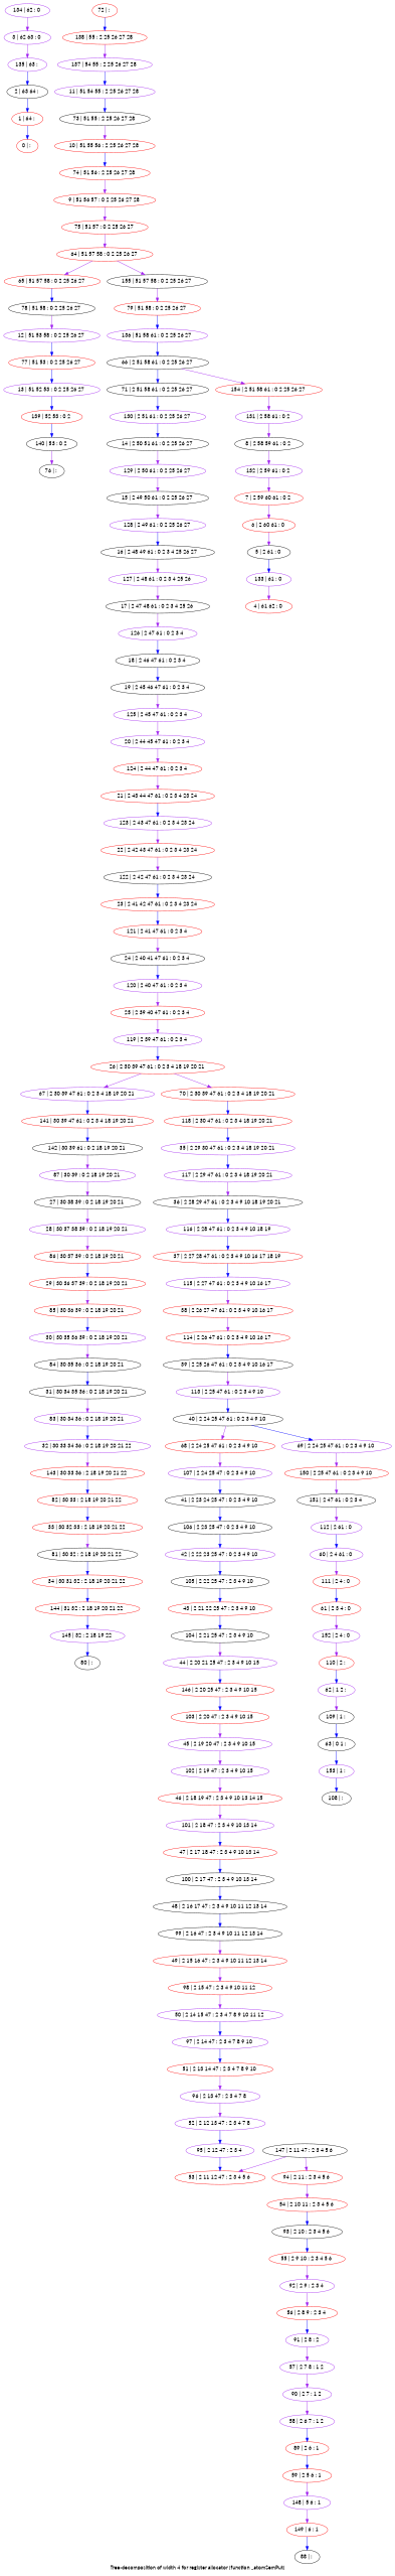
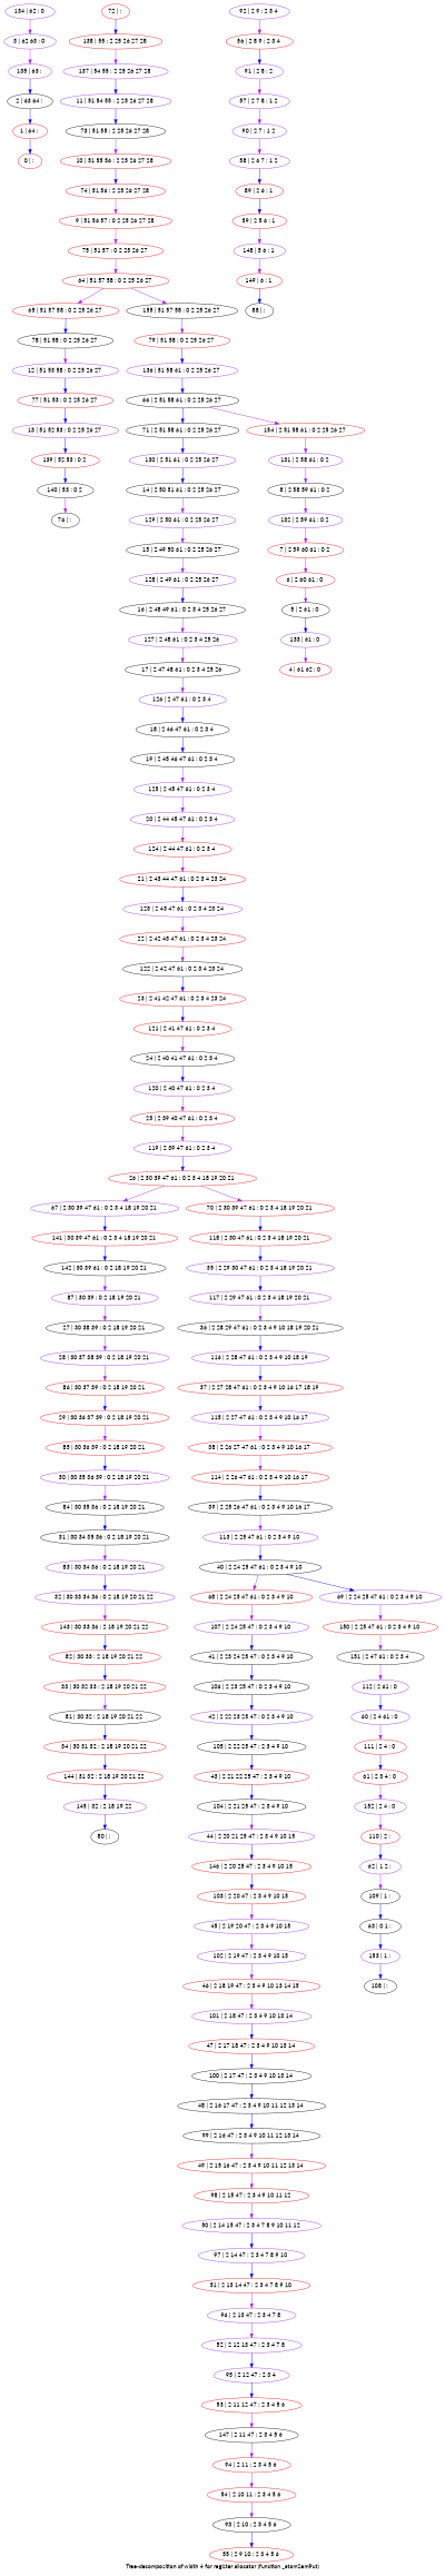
  digraph {
    fontname=Lato
    label="Tree-decomposition of width 4 for register allocator (function _atomSemPut)"
    node [color=red fontname=Lato]
    edge [color=purple fontname=Lato]
    n1 [label="0 | : "]
    n2 [label="1 | 64 : "]
    n3 [color=black label="2 | 63 64 : "]
    n4 [color=purple label="3 | 62 63 : 0 "]
    n5 [color=purple label="135 | 63 : "]
    n6 [label="4 | 61 62 : 0 "]
    n7 [color=purple label="134 | 62 : 0 "]
    n8 [color=black label="5 | 2 61 : 0 "]
    n9 [color=purple label="133 | 61 : 0 "]
    n10 [label="6 | 2 60 61 : 0 "]
    n11 [label="7 | 2 59 60 61 : 0 2 "]
    n12 [color=black label="8 | 2 58 59 61 : 0 2 "]
    n13 [color=purple label="132 | 2 59 61 : 0 2 "]
    n14 [label="9 | 51 56 57 : 0 2 25 26 27 28 "]
    n15 [label="75 | 51 57 : 0 2 25 26 27 "]
    n16 [label="64 | 51 57 58 : 0 2 25 26 27 "]
    n17 [label="10 | 51 55 56 : 2 25 26 27 28 "]
    n18 [label="74 | 51 56 : 2 25 26 27 28 "]
    n19 [color=purple label="11 | 51 54 55 : 2 25 26 27 28 "]
    n20 [color=black label="73 | 51 55 : 2 25 26 27 28 "]
    n21 [color=purple label="12 | 51 53 58 : 0 2 25 26 27 "]
    n22 [label="77 | 51 53 : 0 2 25 26 27 "]
    n23 [color=purple label="13 | 51 52 53 : 0 2 25 26 27 "]
    n24 [label="139 | 52 53 : 0 2 "]
    n25 [color=black label="140 | 53 : 0 2 "]
    n26 [color=black label="14 | 2 50 51 61 : 0 2 25 26 27 "]
    n27 [color=purple label="129 | 2 50 61 : 0 2 25 26 27 "]
    n28 [color=black label="15 | 2 49 50 61 : 0 2 25 26 27 "]
    n29 [color=purple label="128 | 2 49 61 : 0 2 25 26 27 "]
    n30 [color=black label="16 | 2 48 49 61 : 0 2 3 4 25 26 27 "]
    n31 [color=purple label="127 | 2 48 61 : 0 2 3 4 25 26 "]
    n32 [color=black label="17 | 2 47 48 61 : 0 2 3 4 25 26 "]
    n33 [color=purple label="126 | 2 47 61 : 0 2 3 4 "]
    n34 [color=black label="18 | 2 46 47 61 : 0 2 3 4 "]
    n35 [color=black label="19 | 2 45 46 47 61 : 0 2 3 4 "]
    n36 [color=purple label="125 | 2 45 47 61 : 0 2 3 4 "]
    n37 [color=purple label="20 | 2 44 45 47 61 : 0 2 3 4 "]
    n38 [label="124 | 2 44 47 61 : 0 2 3 4 "]
    n39 [label="21 | 2 43 44 47 61 : 0 2 3 4 23 24 "]
    n40 [color=purple label="123 | 2 43 47 61 : 0 2 3 4 23 24 "]
    n41 [label="22 | 2 42 43 47 61 : 0 2 3 4 23 24 "]
    n42 [color=black label="122 | 2 42 47 61 : 0 2 3 4 23 24 "]
    n43 [label="23 | 2 41 42 47 61 : 0 2 3 4 23 24 "]
    n44 [label="121 | 2 41 47 61 : 0 2 3 4 "]
    n45 [color=black label="24 | 2 40 41 47 61 : 0 2 3 4 "]
    n46 [color=purple label="120 | 2 40 47 61 : 0 2 3 4 "]
    n47 [label="25 | 2 39 40 47 61 : 0 2 3 4 "]
    n48 [color=purple label="119 | 2 39 47 61 : 0 2 3 4 "]
    n49 [label="26 | 2 30 39 47 61 : 0 2 3 4 18 19 20 21 "]
    n50 [color=purple label="67 | 2 30 39 47 61 : 0 2 3 4 18 19 20 21 "]
    n51 [label="70 | 2 30 39 47 61 : 0 2 3 4 18 19 20 21 "]
    n52 [label="141 | 30 39 47 61 : 0 2 3 4 18 19 20 21 "]
    n53 [label="118 | 2 30 47 61 : 0 2 3 4 18 19 20 21 "]
    n54 [color=black label="27 | 30 38 39 : 0 2 18 19 20 21 "]
    n55 [color=purple label="28 | 30 37 38 39 : 0 2 18 19 20 21 "]
    n56 [label="86 | 30 37 39 : 0 2 18 19 20 21 "]
    n57 [label="29 | 30 36 37 39 : 0 2 18 19 20 21 "]
    n58 [label="85 | 30 36 39 : 0 2 18 19 20 21 "]
    n59 [color=purple label="30 | 30 35 36 39 : 0 2 18 19 20 21 "]
    n60 [color=black label="84 | 30 35 36 : 0 2 18 19 20 21 "]
    n61 [color=black label="31 | 30 34 35 36 : 0 2 18 19 20 21 "]
    n62 [color=purple label="83 | 30 34 36 : 0 2 18 19 20 21 "]
    n63 [color=purple label="32 | 30 33 34 36 : 0 2 18 19 20 21 22 "]
    n64 [label="143 | 30 33 36 : 2 18 19 20 21 22 "]
    n65 [label="82 | 30 33 : 2 18 19 20 21 22 "]
    n66 [label="33 | 30 32 33 : 2 18 19 20 21 22 "]
    n67 [color=black label="81 | 30 32 : 2 18 19 20 21 22 "]
    n68 [label="34 | 30 31 32 : 2 18 19 20 21 22 "]
    n69 [label="144 | 31 32 : 2 18 19 20 21 22 "]
    n70 [color=purple label="145 | 32 : 2 18 19 22 "]
    n71 [color=purple label="35 | 2 29 30 47 61 : 0 2 3 4 18 19 20 21 "]
    n72 [color=purple label="117 | 2 29 47 61 : 0 2 3 4 18 19 20 21 "]
    n73 [color=black label="36 | 2 28 29 47 61 : 0 2 3 4 9 10 18 19 20 21 "]
    n74 [color=purple label="116 | 2 28 47 61 : 0 2 3 4 9 10 18 19 "]
    n75 [label="37 | 2 27 28 47 61 : 0 2 3 4 9 10 16 17 18 19 "]
    n76 [color=purple label="115 | 2 27 47 61 : 0 2 3 4 9 10 16 17 "]
    n77 [label="38 | 2 26 27 47 61 : 0 2 3 4 9 10 16 17 "]
    n78 [label="114 | 2 26 47 61 : 0 2 3 4 9 10 16 17 "]
    n79 [color=black label="39 | 2 25 26 47 61 : 0 2 3 4 9 10 16 17 "]
    n80 [color=purple label="113 | 2 25 47 61 : 0 2 3 4 9 10 "]
    n81 [color=black label="40 | 2 24 25 47 61 : 0 2 3 4 9 10 "]
    n82 [label="68 | 2 24 25 47 61 : 0 2 3 4 9 10 "]
    n83 [color=purple label="69 | 2 24 25 47 61 : 0 2 3 4 9 10 "]
    n84 [color=purple label="107 | 2 24 25 47 : 0 2 3 4 9 10 "]
    n85 [label="150 | 2 25 47 61 : 0 2 3 4 9 10 "]
    n86 [color=black label="41 | 2 23 24 25 47 : 0 2 3 4 9 10 "]
    n87 [color=black label="106 | 2 23 25 47 : 0 2 3 4 9 10 "]
    n88 [color=purple label="42 | 2 22 23 25 47 : 0 2 3 4 9 10 "]
    n89 [color=black label="105 | 2 22 25 47 : 2 3 4 9 10 "]
    n90 [label="43 | 2 21 22 25 47 : 2 3 4 9 10 "]
    n91 [color=black label="104 | 2 21 25 47 : 2 3 4 9 10 "]
    n92 [color=purple label="44 | 2 20 21 25 47 : 2 3 4 9 10 15 "]
    n93 [label="146 | 2 20 25 47 : 2 3 4 9 10 15 "]
    n94 [label="103 | 2 20 47 : 2 3 4 9 10 15 "]
    n95 [color=purple label="45 | 2 19 20 47 : 2 3 4 9 10 15 "]
    n96 [color=purple label="102 | 2 19 47 : 2 3 4 9 10 15 "]
    n97 [label="46 | 2 18 19 47 : 2 3 4 9 10 13 14 15 "]
    n98 [color=purple label="101 | 2 18 47 : 2 3 4 9 10 13 14 "]
    n99 [label="47 | 2 17 18 47 : 2 3 4 9 10 13 14 "]
    n100 [color=black label="100 | 2 17 47 : 2 3 4 9 10 13 14 "]
    n101 [color=black label="48 | 2 16 17 47 : 2 3 4 9 10 11 12 13 14 "]
    n102 [color=black label="99 | 2 16 47 : 2 3 4 9 10 11 12 13 14 "]
    n103 [label="49 | 2 15 16 47 : 2 3 4 9 10 11 12 13 14 "]
    n104 [label="98 | 2 15 47 : 2 3 4 9 10 11 12 "]
    n105 [color=purple label="50 | 2 14 15 47 : 2 3 4 7 8 9 10 11 12 "]
    n106 [color=purple label="97 | 2 14 47 : 2 3 4 7 8 9 10 "]
    n107 [label="51 | 2 13 14 47 : 2 3 4 7 8 9 10 "]
    n108 [color=purple label="96 | 2 13 47 : 2 3 4 7 8 "]
    n109 [color=purple label="52 | 2 12 13 47 : 2 3 4 7 8 "]
    n110 [color=purple label="95 | 2 12 47 : 2 3 4 "]
    n111 [label="53 | 2 11 12 47 : 2 3 4 5 6 "]
    n112 [color=black label="147 | 2 11 47 : 2 3 4 5 6 "]
    n113 [label="94 | 2 11 : 2 3 4 5 6 "]
    n114 [label="54 | 2 10 11 : 2 3 4 5 6 "]
    n115 [color=black label="93 | 2 10 : 2 3 4 5 6 "]
    n116 [label="55 | 2 9 10 : 2 3 4 5 6 "]
    n117 [color=purple label="92 | 2 9 : 2 3 4 "]
    n118 [label="56 | 2 8 9 : 2 3 4 "]
    n119 [color=purple label="91 | 2 8 : 2 "]
    n120 [color=purple label="57 | 2 7 8 : 1 2 "]
    n121 [color=purple label="90 | 2 7 : 1 2 "]
    n122 [color=purple label="58 | 2 6 7 : 1 2 "]
    n123 [label="89 | 2 6 : 1 "]
    n124 [label="59 | 2 5 6 : 1 "]
    n125 [color=purple label="148 | 5 6 : 1 "]
    n126 [label="149 | 6 : 1 "]
    n127 [color=purple label="60 | 2 4 61 : 0 "]
    n128 [label="111 | 2 4 : 0 "]
    n129 [label="61 | 2 3 4 : 0 "]
    n130 [color=purple label="152 | 2 4 : 0 "]
    n131 [label="110 | 2 : "]
    n132 [color=purple label="62 | 1 2 : "]
    n133 [color=black label="109 | 1 : "]
    n134 [color=black label="63 | 0 1 : "]
    n135 [color=purple label="153 | 1 : "]
    n136 [color=black label="108 | : "]
    n137 [label="65 | 51 57 58 : 0 2 25 26 27 "]
    n138 [color=black label="155 | 51 57 58 : 0 2 25 26 27 "]
    n139 [color=black label="78 | 51 58 : 0 2 25 26 27 "]
    n140 [label="79 | 51 58 : 0 2 25 26 27 "]
    n141 [color=black label="66 | 2 51 58 61 : 0 2 25 26 27 "]
    n142 [color=black label="71 | 2 51 58 61 : 0 2 25 26 27 "]
    n143 [label="154 | 2 51 58 61 : 0 2 25 26 27 "]
    n144 [color=purple label="130 | 2 51 61 : 0 2 25 26 27 "]
    n145 [color=purple label="131 | 2 58 61 : 0 2 "]
    n146 [color=black label="142 | 30 39 61 : 0 2 18 19 20 21 "]
    n147 [color=black label="151 | 2 47 61 : 0 2 3 4 "]
    n148 [label="72 | : "]
    n149 [label="138 | 55 : 2 25 26 27 28 "]
    n150 [color=purple label="137 | 54 55 : 2 25 26 27 28 "]
    n151 [color=black label="76 | : "]
    n152 [color=purple label="136 | 51 58 61 : 0 2 25 26 27 "]
    n153 [color=black label="80 | : "]
    n154 [color=purple label="87 | 30 39 : 0 2 18 19 20 21 "]
    n155 [color=black label="88 | : "]
    n156 [color=purple label="112 | 2 61 : 0 "]
    n2 -> n1 [color=blue]
    n3 -> n2 [color=blue]
    n4 -> n5
    n5 -> n3 [color=blue]
    n7 -> n4
    n8 -> n9 [color=blue]
    n9 -> n6
    n10 -> n8
    n11 -> n10
    n12 -> n13
    n13 -> n11
    n14 -> n15
    n15 -> n16
    n16 -> n137
    n16 -> n138
    n17 -> n18 [color=blue]
    n18 -> n14
    n19 -> n20 [color=blue]
    n20 -> n17
    n21 -> n22 [color=blue]
    n22 -> n23 [color=blue]
    n23 -> n24 [color=blue]
    n24 -> n25 [color=blue]
    n25 -> n151
    n26 -> n27
    n27 -> n28
    n28 -> n29
    n29 -> n30 [color=blue]
    n30 -> n31
    n31 -> n32
    n32 -> n33
    n33 -> n34 [color=blue]
    n34 -> n35 [color=blue]
    n35 -> n36
    n36 -> n37
    n37 -> n38
    n38 -> n39
    n39 -> n40 [color=blue]
    n40 -> n41
    n41 -> n42
    n42 -> n43 [color=blue]
    n43 -> n44 [color=blue]
    n44 -> n45
    n45 -> n46 [color=blue]
    n46 -> n47
    n47 -> n48
    n48 -> n49 [color=blue]
    n49 -> n50
    n49 -> n51
    n50 -> n52 [color=blue]
    n51 -> n53 [color=blue]
    n52 -> n146 [color=blue]
    n53 -> n71 [color=blue]
    n54 -> n55
    n55 -> n56
    n56 -> n57 [color=blue]
    n57 -> n58
    n58 -> n59 [color=blue]
    n59 -> n60
    n60 -> n61 [color=blue]
    n61 -> n62
    n62 -> n63 [color=blue]
    n63 -> n64
    n64 -> n65 [color=blue]
    n65 -> n66 [color=blue]
    n66 -> n67
    n67 -> n68 [color=blue]
    n68 -> n69 [color=blue]
    n69 -> n70 [color=blue]
    n70 -> n153 [color=blue]
    n71 -> n72 [color=blue]
    n72 -> n73
    n73 -> n74 [color=blue]
    n74 -> n75 [color=blue]
    n75 -> n76 [color=blue]
    n76 -> n77
    n77 -> n78
    n78 -> n79 [color=blue]
    n79 -> n80
    n80 -> n81 [color=blue]
    n81 -> n82
    n81 -> n83 [color=blue]
    n82 -> n84
    n83 -> n85
    n84 -> n86 [color=blue]
    n85 -> n147
    n86 -> n87 [color=blue]
    n87 -> n88 [color=blue]
    n88 -> n89 [color=blue]
    n89 -> n90 [color=blue]
    n90 -> n91 [color=blue]
    n91 -> n92
    n92 -> n93 [color=blue]
    n93 -> n94 [color=blue]
    n94 -> n95
    n95 -> n96
    n96 -> n97
    n97 -> n98
    n98 -> n99 [color=blue]
    n99 -> n100 [color=blue]
    n100 -> n101 [color=blue]
    n101 -> n102 [color=blue]
    n102 -> n103
    n103 -> n104
    n104 -> n105
    n105 -> n106 [color=blue]
    n106 -> n107 [color=blue]
    n107 -> n108
    n108 -> n109
    n109 -> n110 [color=blue]
    n110 -> n111 [color=blue]
-   n112 -> n111
+   n111 -> n112
    n112 -> n113
    n113 -> n114
-   n114 -> n115 [color=blue]
+   n114 -> n115
    n115 -> n116 [color=blue]
-   n116 -> n117
    n117 -> n118
    n118 -> n119 [color=blue]
    n119 -> n120
    n120 -> n121
    n121 -> n122
    n122 -> n123 [color=blue]
    n123 -> n124 [color=blue]
    n124 -> n125
    n125 -> n126
    n126 -> n155 [color=blue]
    n127 -> n128
    n128 -> n129 [color=blue]
    n129 -> n130
    n130 -> n131
    n131 -> n132 [color=blue]
    n132 -> n133
    n133 -> n134 [color=blue]
    n134 -> n135 [color=blue]
    n135 -> n136 [color=blue]
    n137 -> n139 [color=blue]
    n138 -> n140
    n139 -> n21
    n140 -> n152 [color=blue]
    n141 -> n142 [color=blue]
    n141 -> n143
    n142 -> n144 [color=blue]
    n143 -> n145
    n144 -> n26 [color=blue]
    n145 -> n12
    n146 -> n154
    n147 -> n156
    n148 -> n149 [color=blue]
    n149 -> n150
    n150 -> n19 [color=blue]
    n152 -> n141 [color=blue]
    n154 -> n54
    n156 -> n127 [color=blue]
  }
